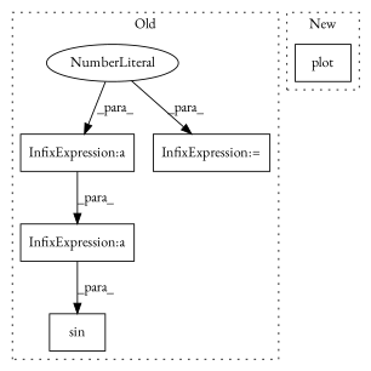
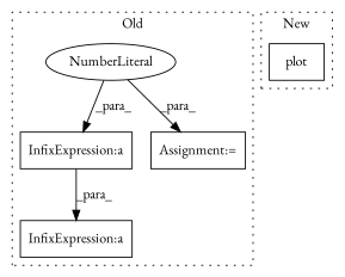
  digraph {
    fontname="EB Garamond"
    node [a=32 fontname="EB Garamond" l=3 shape=box]
    edge [fontname="EB Garamond"]
-   n1 [l="4,1" label=sin s="209,231"]
    n2 [a=27 label="InfixExpression:a" s=215]
    n3 [a=34 l=1 label=NumberLiteral s=214 shape=ellipse]
-   n4 [a=7 l=1 label="InfixExpression:=" s=201]
+   n4 [a=7 l=1 label="Assignment:=" s=201]
    n5 [a=27 label="InfixExpression:a" s=227]
    n6 [l="5,1" label=plot s="545,562"]
    subgraph cluster_1 {
      label=Old
      style=dotted
-     n1
      n2
      n3
      n4
      n5
    }
    subgraph cluster_2 {
      label=New
      style=dotted
      n6
    }
    n2 -> n5 [label=_para_]
    n3 -> n2 [label=_para_]
    n3 -> n4 [label=_para_]
-   n5 -> n1 [label=_para_]
  }
